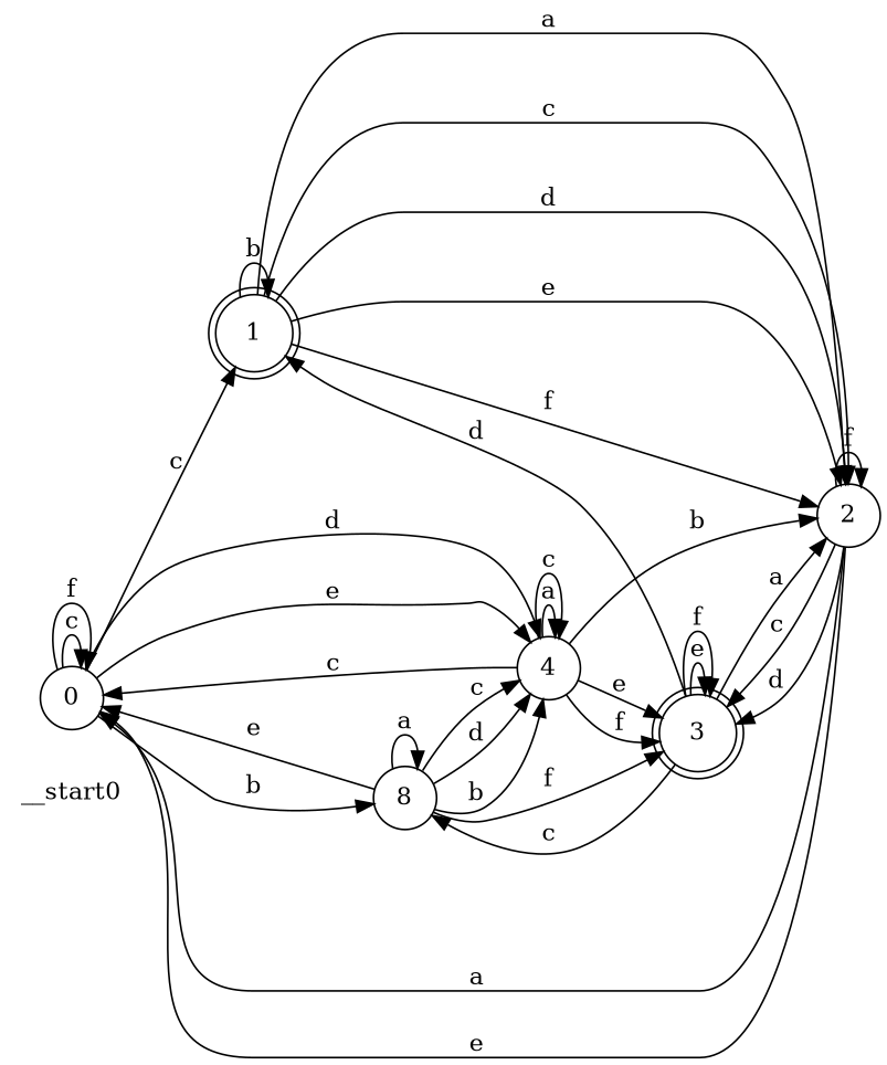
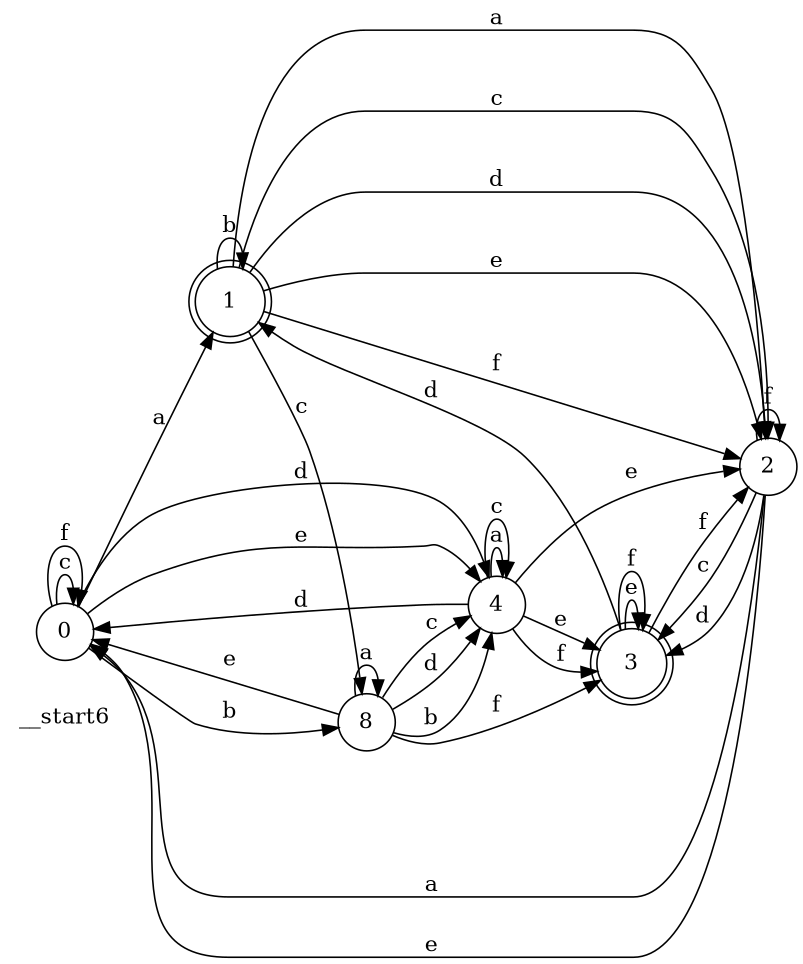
  digraph {
    fontname="DejaVu Serif"
    rankdir=LR
    node [fontname="DejaVu Serif" shape=circle color=black fillcolor=white style=filled]
    edge [fontname="DejaVu Serif"]
-   __start0 [shape=none color="" fillcolor="" style=""]
+   __start0 [shape=none label=__start6 color="" fillcolor="" style=""]
    n2 [label=0]
    n3 [label=1 shape=doublecircle style="rounded,filled"]
    n4 [label=4]
    n5 [label=8]
    n6 [label=2]
    n7 [label=3 shape=doublecircle style="rounded,filled"]
    n2 -> n2 [label=c]
    n2 -> n2 [label=f]
-   n2 -> n3 [label=c]
+   n2 -> n3 [label=a]
    n2 -> n4 [label=d]
    n2 -> n4 [label=e]
    n2 -> n5 [label=b]
    n3 -> n3 [label=b]
    n3 -> n6 [label=a]
    n3 -> n6 [label=c]
    n3 -> n6 [label=d]
    n3 -> n6 [label=e]
    n3 -> n6 [label=f]
-   n4 -> n2 [label=c]
+   n4 -> n2 [label=d]
    n4 -> n4 [label=a]
    n4 -> n4 [label=c]
-   n4 -> n6 [label=b]
+   n4 -> n6 [label=e]
    n4 -> n7 [label=e]
    n4 -> n7 [label=f]
    n5 -> n2 [label=e]
    n5 -> n4 [label=b]
    n5 -> n4 [label=c]
    n5 -> n4 [label=d]
    n5 -> n5 [label=a]
    n5 -> n7 [label=f]
    n6 -> n2 [label=a]
    n6 -> n2 [label=e]
    n6 -> n6 [label=f]
    n6 -> n7 [label=c]
    n6 -> n7 [label=d]
    n7 -> n3 [label=d]
-   n7 -> n5 [label=c]
-   n7 -> n6 [label=a]
+   n3 -> n5 [label=c]
+   n7 -> n6 [label=f]
    n7 -> n7 [label=e]
    n7 -> n7 [label=f]
  }
